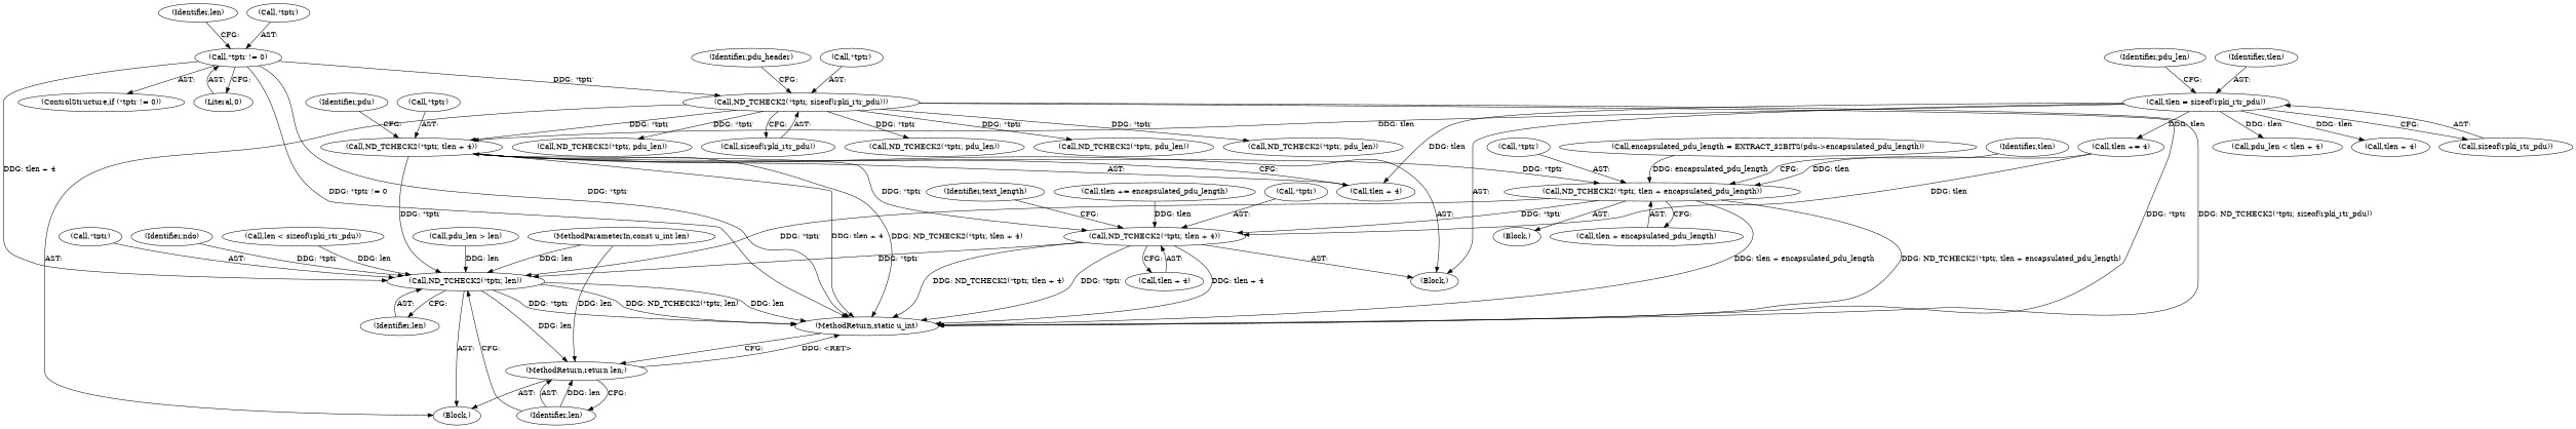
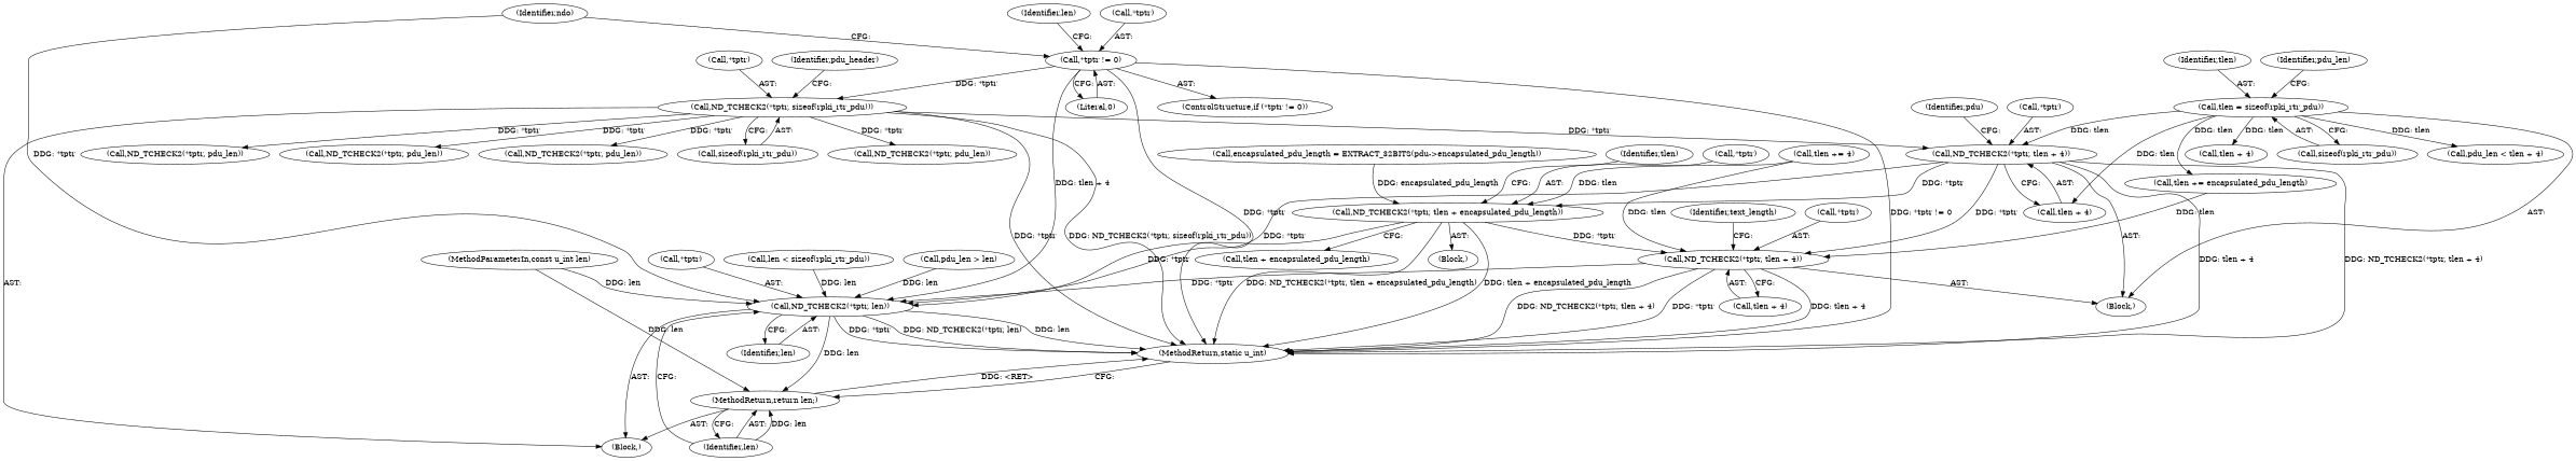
  digraph {
    n1 [label="(Call,ND_TCHECK2(*tptr, tlen + 4))"]
    n2 [label="(Call,ND_TCHECK2(*tptr, tlen + encapsulated_pdu_length))"]
    n3 [label="(Call,ND_TCHECK2(*tptr, tlen + 4))"]
    n4 [label="(Call,ND_TCHECK2(*tptr, len))"]
    n5 [label="(MethodReturn,static u_int)"]
    n6 [label="(Call,tlen + 4)"]
    n7 [label="(Block,)"]
    n8 [label="(Block,)"]
    n9 [label="(Call,tlen + encapsulated_pdu_length)"]
    n10 [label="(Call,tlen + 4)"]
    n11 [label="(Block,)"]
    n12 [label="(MethodReturn,return len;)"]
    n13 [label="(Identifier,len)"]
    n14 [label="(Call,ND_TCHECK2(*tptr, sizeof(rpki_rtr_pdu)))"]
    n15 [label="(Call,ND_TCHECK2(*tptr, pdu_len))"]
    n16 [label="(Call,ND_TCHECK2(*tptr, pdu_len))"]
    n17 [label="(Call,ND_TCHECK2(*tptr, pdu_len))"]
    n18 [label="(Call,sizeof(rpki_rtr_pdu))"]
    n19 [label="(Call,ND_TCHECK2(*tptr, pdu_len))"]
    n20 [label="(Call,*tptr != 0)"]
    n21 [label="(ControlStructure,if (*tptr != 0))"]
    n22 [label="(Literal,0)"]
    n23 [label="(Call,tlen = sizeof(rpki_rtr_pdu))"]
    n24 [label="(Call,tlen += 4)"]
    n25 [label="(Call,tlen + 4)"]
    n26 [label="(Call,sizeof(rpki_rtr_pdu))"]
    n27 [label="(Call,pdu_len < tlen + 4)"]
    n28 [label="(Identifier,len)"]
    n29 [label="(Call,*tptr)"]
    n30 [label="(Identifier,ndo)"]
    n31 [label="(Identifier,text_length)"]
    n32 [label="(MethodParameterIn,const u_int len)"]
    n33 [label="(Call,len < sizeof(rpki_rtr_pdu))"]
    n34 [label="(Call,tlen += encapsulated_pdu_length)"]
    n35 [label="(Call,pdu_len > len)"]
    n36 [label="(Call,*tptr)"]
    n37 [label="(Call,*tptr)"]
    n38 [label="(Identifier,len)"]
    n39 [label="(Identifier,pdu)"]
    n40 [label="(Call,encapsulated_pdu_length = EXTRACT_32BITS(pdu->encapsulated_pdu_length))"]
    n41 [label="(Call,*tptr)"]
    n42 [label="(Identifier,pdu_len)"]
    n43 [label="(Identifier,tlen)"]
    n44 [label="(Identifier,tlen)"]
    n45 [label="(Call,*tptr)"]
    n46 [label="(Identifier,pdu_header)"]
    n47 [label="(Call,*tptr)"]
    n1 -> n2 [label="DDG: *tptr"]
    n1 -> n3 [label="DDG: *tptr"]
    n1 -> n4 [label="DDG: *tptr"]
    n1 -> n5 [label="DDG: tlen + 4"]
    n1 -> n5 [label="DDG: ND_TCHECK2(*tptr, tlen + 4)"]
    n1 -> n6 [label="CFG: "]
    n1 -> n7 [label="AST: "]
    n2 -> n3 [label="DDG: *tptr"]
    n2 -> n4 [label="DDG: *tptr"]
    n2 -> n5 [label="DDG: ND_TCHECK2(*tptr, tlen + encapsulated_pdu_length)"]
    n2 -> n5 [label="DDG: tlen + encapsulated_pdu_length"]
    n2 -> n8 [label="AST: "]
    n2 -> n9 [label="CFG: "]
    n3 -> n4 [label="DDG: *tptr"]
    n3 -> n5 [label="DDG: tlen + 4"]
    n3 -> n5 [label="DDG: ND_TCHECK2(*tptr, tlen + 4)"]
    n3 -> n5 [label="DDG: *tptr"]
    n3 -> n7 [label="AST: "]
    n3 -> n10 [label="CFG: "]
    n4 -> n5 [label="DDG: *tptr"]
    n4 -> n5 [label="DDG: ND_TCHECK2(*tptr, len)"]
    n4 -> n5 [label="DDG: len"]
    n4 -> n11 [label="AST: "]
    n4 -> n12 [label="DDG: len"]
    n4 -> n13 [label="CFG: "]
    n5 -> n12 [label="CFG: "]
    n6 -> n1 [label="AST: "]
-   n9 -> n2 [label="AST: "]
    n10 -> n3 [label="AST: "]
    n12 -> n5 [label="DDG: <RET>"]
    n12 -> n11 [label="AST: "]
    n12 -> n28 [label="CFG: "]
    n13 -> n4 [label="AST: "]
    n14 -> n1 [label="DDG: *tptr"]
    n14 -> n5 [label="DDG: *tptr"]
    n14 -> n5 [label="DDG: ND_TCHECK2(*tptr, sizeof(rpki_rtr_pdu))"]
    n14 -> n11 [label="AST: "]
    n14 -> n15 [label="DDG: *tptr"]
    n14 -> n16 [label="DDG: *tptr"]
    n14 -> n17 [label="DDG: *tptr"]
    n14 -> n18 [label="CFG: "]
    n14 -> n19 [label="DDG: *tptr"]
    n18 -> n14 [label="AST: "]
    n20 -> n4 [label="DDG: tlen + 4"]
    n20 -> n5 [label="DDG: *tptr"]
    n20 -> n5 [label="DDG: *tptr != 0"]
    n20 -> n14 [label="DDG: *tptr"]
    n20 -> n21 [label="AST: "]
    n20 -> n22 [label="CFG: "]
    n22 -> n20 [label="AST: "]
    n23 -> n1 [label="DDG: tlen"]
    n23 -> n6 [label="DDG: tlen"]
    n23 -> n7 [label="AST: "]
-   n23 -> n24 [label="DDG: tlen"]
+   n23 -> n34 [label="DDG: tlen"]
    n23 -> n25 [label="DDG: tlen"]
    n23 -> n26 [label="CFG: "]
    n23 -> n27 [label="DDG: tlen"]
    n24 -> n2 [label="DDG: tlen"]
    n24 -> n3 [label="DDG: tlen"]
    n26 -> n23 [label="AST: "]
    n28 -> n4 [label="CFG: "]
    n28 -> n12 [label="AST: "]
    n28 -> n12 [label="DDG: len"]
    n29 -> n4 [label="AST: "]
    n30 -> n4 [label="DDG: *tptr"]
+   n30 -> n20 [label="CFG: "]
    n31 -> n3 [label="CFG: "]
    n32 -> n4 [label="DDG: len"]
    n32 -> n12 [label="DDG: len"]
    n33 -> n4 [label="DDG: len"]
    n34 -> n3 [label="DDG: tlen"]
    n35 -> n4 [label="DDG: len"]
    n36 -> n14 [label="AST: "]
    n37 -> n3 [label="AST: "]
    n38 -> n20 [label="CFG: "]
    n39 -> n1 [label="CFG: "]
    n40 -> n2 [label="DDG: encapsulated_pdu_length"]
    n41 -> n20 [label="AST: "]
    n42 -> n23 [label="CFG: "]
    n43 -> n2 [label="CFG: "]
    n44 -> n23 [label="AST: "]
    n45 -> n2 [label="AST: "]
    n46 -> n14 [label="CFG: "]
    n47 -> n1 [label="AST: "]
  }
